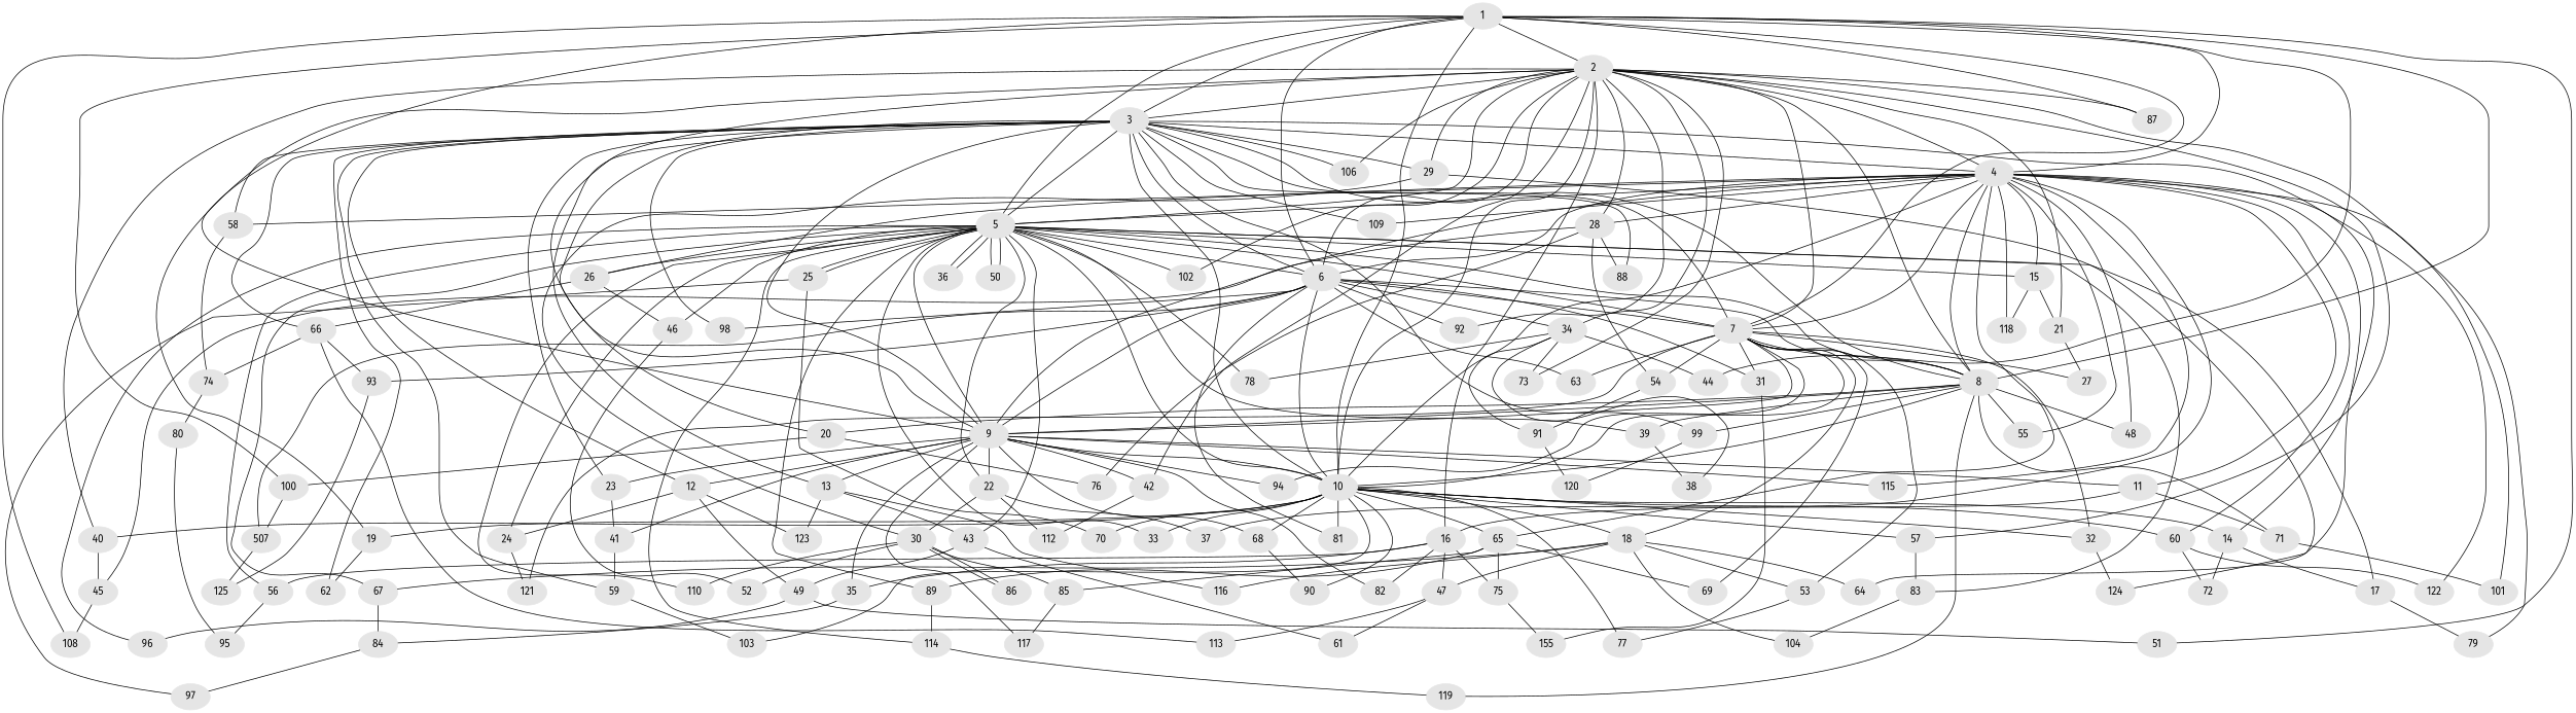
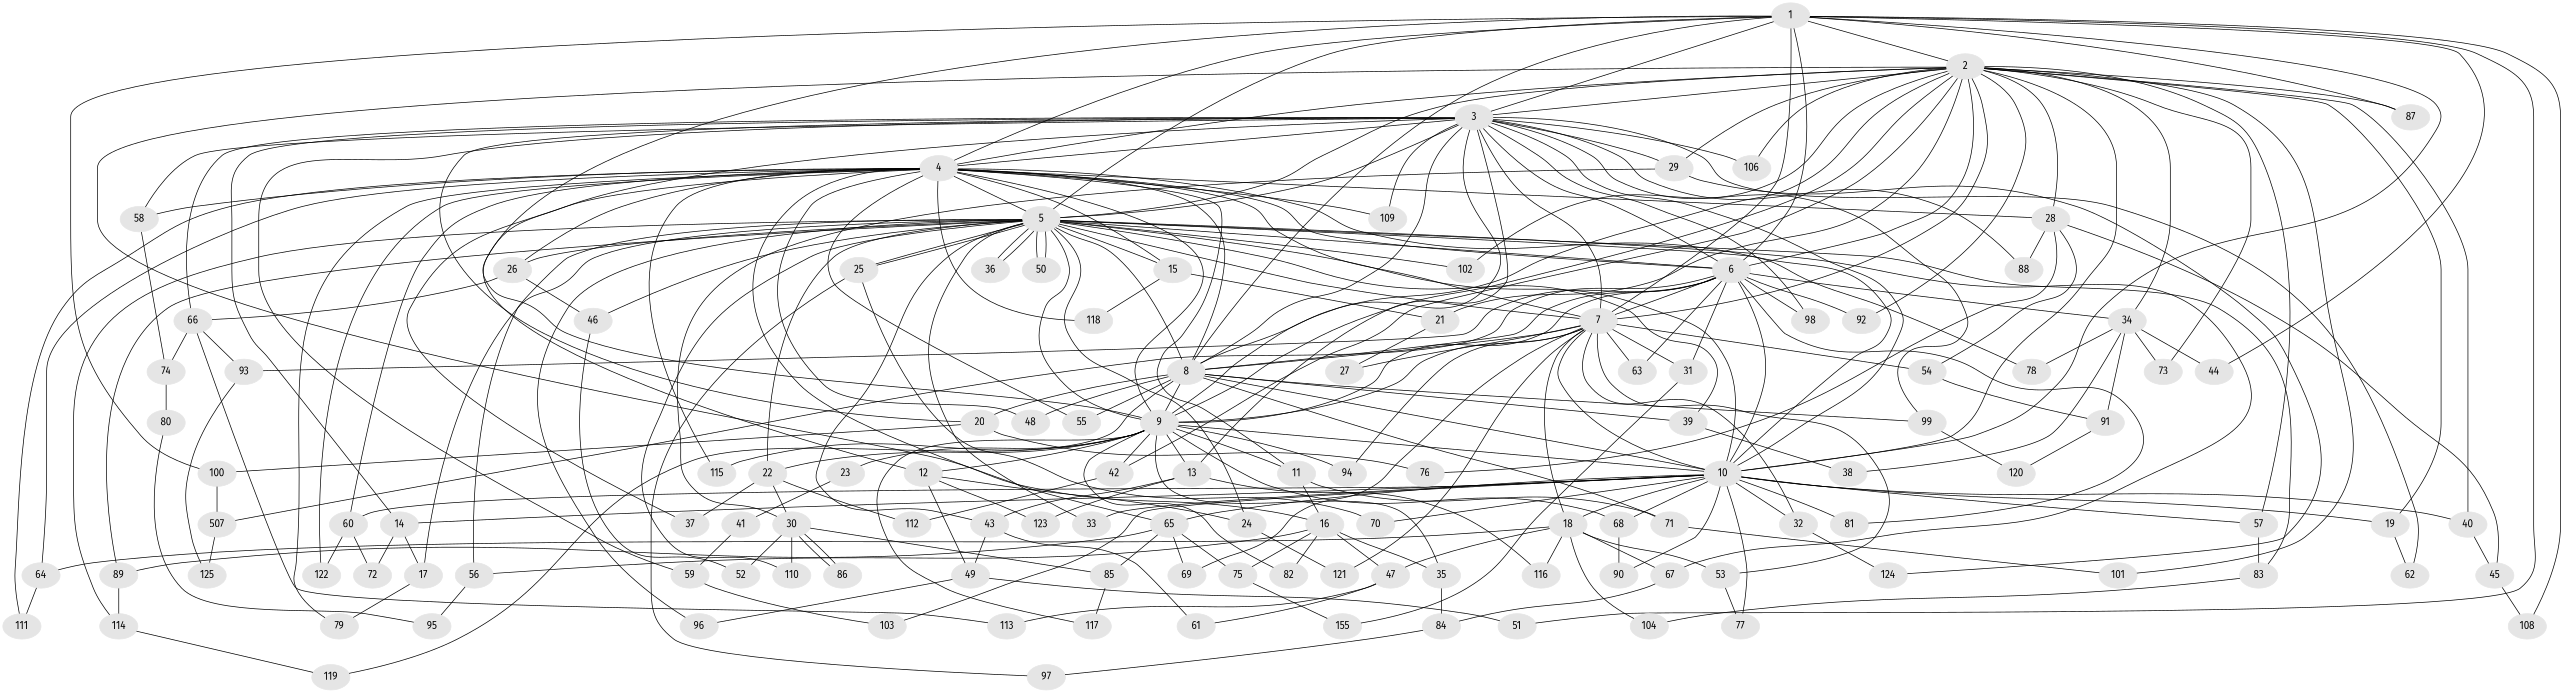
  graph {
    fontname="Fira Sans"
    node [color=gray90 fontname="Fira Sans" style=filled]
    edge [fontname="Fira Sans"]
    1
    2
    3
    4
    5
    6
    7
    8
    9
    10
    44
    51
    87
    100
    108
    16
    19
    21
    28
    29
    34
    40
    42
    57
    73
    92
    101
    102
    106
    12
    13
    14
    20
    23
    58
    59
    62
    66
    88
    98
    99
    109
    11
    15
    26
    37
    48
    55
    60
    64
    65
    79
+   111
    115
    118
    122
    17
    22
    24
    25
    33
    36
    39
    43
    46
    50
    56
    67
    78
    83
    89
    96
    110
    114
    31
    63
    81
    93
    n79 [label=507]
    18
    27
    32
    53
    54
    69
    94
    121
    71
    119
    35
    41
    68
    82
    117
    70
    77
    90
    103
    47
    75
    76
    45
    30
    124
    38
    91
    112
    49
    123
    116
    72
    74
    113
    120
    85
    97
    61
    52
    95
    84
    104
    n122 [label=155]
    125
    86
    80
    1 -- 2
    1 -- 3
    1 -- 4
    1 -- 5
    1 -- 6
    1 -- 7
    1 -- 8
    1 -- 9
    1 -- 10
    1 -- 44
    1 -- 51
    1 -- 87
    1 -- 100
    1 -- 108
    2 -- 3
    2 -- 4
    2 -- 5
    2 -- 6
    2 -- 7
    2 -- 8
    2 -- 9
    2 -- 10
    2 -- 87
    2 -- 16
    2 -- 19
    2 -- 21
    2 -- 28
    2 -- 29
    2 -- 34
    2 -- 40
    2 -- 42
    2 -- 57
    2 -- 73
    2 -- 92
    2 -- 101
    2 -- 102
    2 -- 106
    3 -- 4
    3 -- 5
    3 -- 6
    3 -- 7
    3 -- 8
    3 -- 9
    3 -- 10
    3 -- 29
    3 -- 106
    3 -- 12
    3 -- 13
    3 -- 14
    3 -- 20
-   3 -- 23
    3 -- 58
    3 -- 59
    3 -- 62
    3 -- 66
    3 -- 88
    3 -- 98
    3 -- 99
    3 -- 109
    4 -- 5
    4 -- 6
    4 -- 7
    4 -- 8
    4 -- 9
    4 -- 10
    4 -- 28
    4 -- 58
    4 -- 109
    4 -- 11
    4 -- 15
    4 -- 26
    4 -- 37
    4 -- 48
    4 -- 55
    4 -- 60
    4 -- 64
    4 -- 65
    4 -- 79
+   4 -- 111
    4 -- 115
    4 -- 118
    4 -- 122
    5 -- 6
    5 -- 7
    5 -- 8
    5 -- 9
    5 -- 10
    5 -- 102
    5 -- 15
    5 -- 26
    5 -- 17
    5 -- 22
    5 -- 24
    5 -- 25
    5 -- 25
    5 -- 33
    5 -- 36
    5 -- 36
    5 -- 39
    5 -- 43
    5 -- 46
    5 -- 50
    5 -- 50
    5 -- 56
    5 -- 67
    5 -- 78
    5 -- 83
    5 -- 89
    5 -- 96
    5 -- 110
    5 -- 114
    6 -- 7
    6 -- 8
    6 -- 9
    6 -- 10
    6 -- 34
    6 -- 92
    6 -- 98
    6 -- 31
    6 -- 63
    6 -- 81
    6 -- 93
    6 -- n79
    7 -- 8
    7 -- 9
    7 -- 10
    7 -- 31
    7 -- 63
    7 -- 18
    7 -- 27
    7 -- 32
    7 -- 53
    7 -- 54
    7 -- 69
    7 -- 94
    7 -- 121
    8 -- 9
    8 -- 10
    8 -- 20
    8 -- 99
    8 -- 48
    8 -- 55
    8 -- 39
    8 -- 71
    8 -- 119
    9 -- 10
    9 -- 42
    9 -- 12
    9 -- 13
    9 -- 23
    9 -- 11
    9 -- 115
    9 -- 22
    9 -- 94
    9 -- 35
-   9 -- 41
    9 -- 68
    9 -- 82
    9 -- 117
    10 -- 19
    10 -- 40
    10 -- 57
    10 -- 14
    10 -- 60
    10 -- 65
    10 -- 33
    10 -- 81
    10 -- 18
    10 -- 32
    10 -- 68
    10 -- 70
    10 -- 77
    10 -- 90
    10 -- 103
    100 -- n79
    16 -- 56
    16 -- 35
    16 -- 82
    16 -- 47
    16 -- 75
    19 -- 62
    21 -- 27
    28 -- 88
    28 -- 54
    28 -- 76
    28 -- 45
    29 -- 30
    29 -- 124
    34 -- 44
    34 -- 73
    34 -- 78
    34 -- 38
    34 -- 91
    40 -- 45
    42 -- 112
    57 -- 83
    12 -- 24
    12 -- 49
    12 -- 123
    13 -- 43
    13 -- 123
    13 -- 116
    14 -- 17
    14 -- 72
    20 -- 100
    20 -- 76
    23 -- 41
    58 -- 74
    59 -- 103
    66 -- 93
    66 -- 74
    66 -- 113
    99 -- 120
    11 -- 16
    11 -- 71
    15 -- 21
    15 -- 118
    26 -- 66
    26 -- 46
    60 -- 122
    60 -- 72
+   64 -- 111
    65 -- 89
    65 -- 69
    65 -- 75
    65 -- 85
    17 -- 79
    22 -- 37
    22 -- 30
    22 -- 112
    24 -- 121
    25 -- 70
    25 -- 97
    39 -- 38
    43 -- 49
    43 -- 61
    46 -- 52
    56 -- 95
    67 -- 84
    83 -- 104
    89 -- 114
    114 -- 119
    31 -- n122
    93 -- 125
    n79 -- 125
    18 -- 64
    18 -- 67
    18 -- 53
    18 -- 47
    18 -- 116
    18 -- 104
    32 -- 124
    53 -- 77
    54 -- 91
    71 -- 101
    35 -- 84
    41 -- 59
    68 -- 90
    47 -- 113
    47 -- 61
    75 -- n122
    45 -- 108
    30 -- 110
    30 -- 85
    30 -- 52
    30 -- 86
    30 -- 86
    91 -- 120
    49 -- 51
    49 -- 96
    74 -- 80
    85 -- 117
    84 -- 97
    80 -- 95
  }
